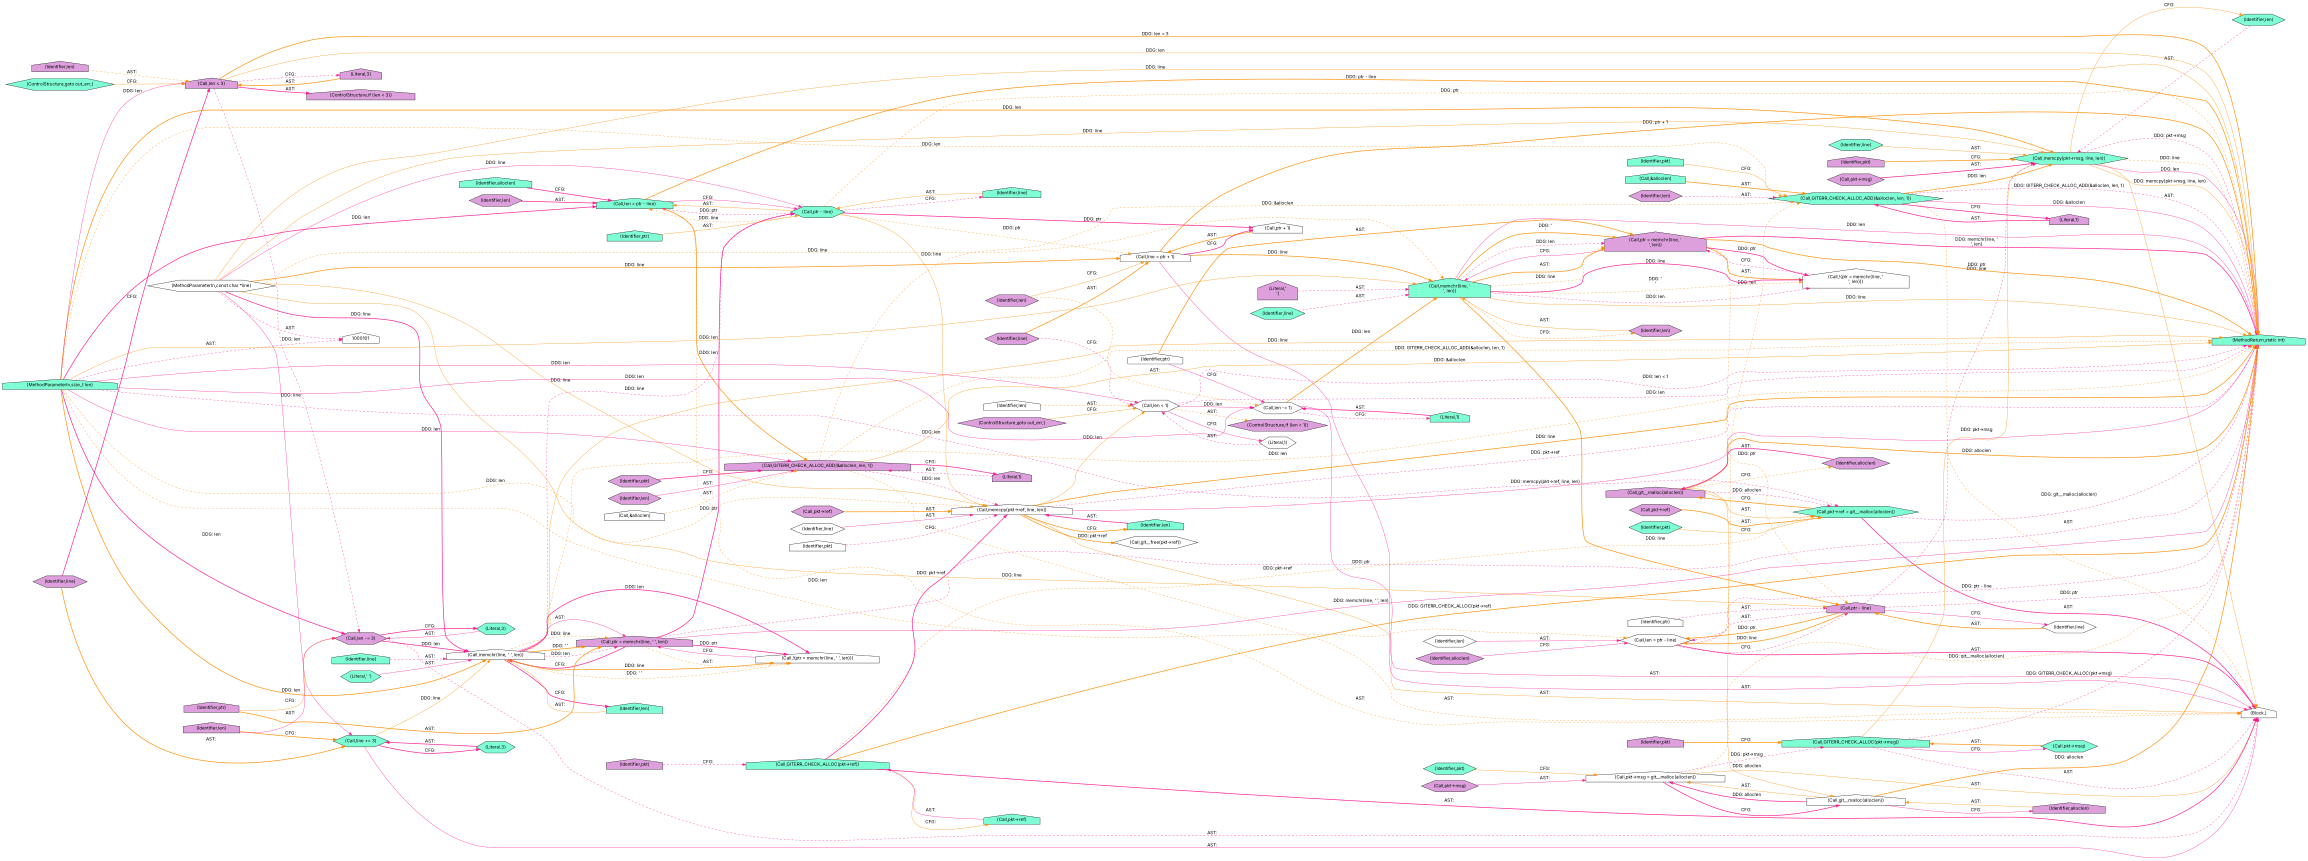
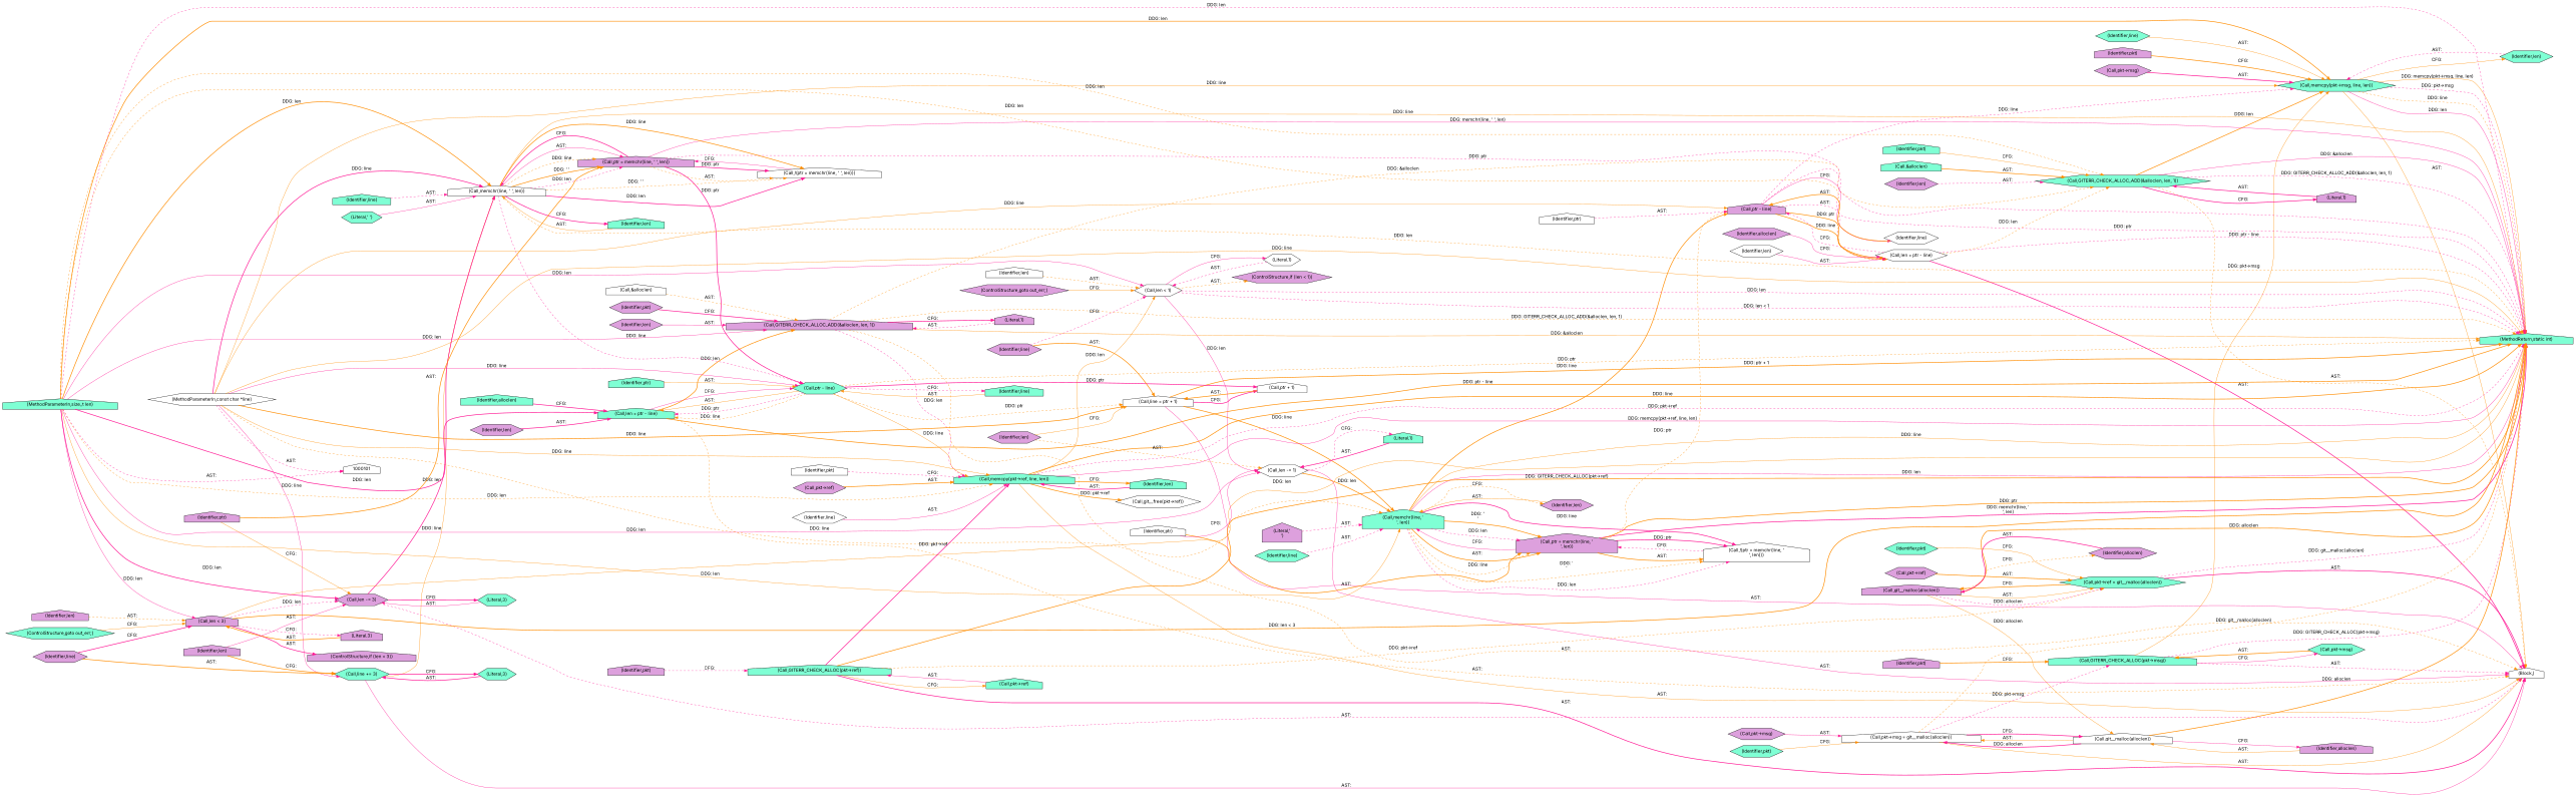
  digraph {
    fontname=Inter
    rankdir=LR
    node [fillcolor=plum fontname=Inter shape=house style=filled]
    edge [color=deeppink fontname=Inter style=bold]
    n1 [fillcolor=aquamarine label="(Call,memcpy(pkt->msg, line, len))" shape=hexagon]
    n2 [fillcolor=aquamarine label="(MethodReturn,static int)"]
    n3 [fillcolor=aquamarine label="(Identifier,len)" shape=hexagon]
    n4 [fillcolor=white label="(Block,)"]
    n5 [fillcolor=aquamarine label="(Call,GITERR_CHECK_ALLOC(pkt->msg))"]
    n6 [fillcolor=aquamarine label="(Call,pkt->msg)" shape=hexagon]
    n7 [fillcolor=white label="(Call,pkt->msg = git__malloc(alloclen))"]
    n8 [fillcolor=white label="(Call,git__malloc(alloclen))"]
    n9 [label="(Identifier,alloclen)"]
    n10 [label="(Call,git__malloc(alloclen))"]
    n11 [fillcolor=aquamarine label="(Call,pkt->ref = git__malloc(alloclen))" shape=hexagon]
    n12 [label="(Identifier,alloclen)" shape=hexagon]
    n13 [label="(Call,ptr - line)"]
    n14 [fillcolor=white label="(Call,len = ptr - line)" shape=hexagon]
    n15 [fillcolor=white label="(Identifier,line)" shape=hexagon]
    n16 [fillcolor=aquamarine label="(Call,GITERR_CHECK_ALLOC_ADD(&alloclen, len, 1))" shape=hexagon]
    n17 [label="(Call,ptr = memchr(line, '\n', len))"]
    n18 [fillcolor=aquamarine label="(Call,memchr(line, '\n', len))"]
    n19 [fillcolor=white label="(Call,!(ptr = memchr(line, '\n', len)))"]
    n20 [label="(Identifier,len)" shape=hexagon]
    n21 [fillcolor=white label="(Call,line = ptr + 1)"]
    n22 [fillcolor=white label="(Call,ptr + 1)"]
    n23 [fillcolor=aquamarine label="(Call,ptr - line)" shape=hexagon]
-   n24 [fillcolor=white label="(Call,memcpy(pkt->ref, line, len))"]
+   n24 [fillcolor=aquamarine label="(Call,memcpy(pkt->ref, line, len))"]
    n25 [fillcolor=aquamarine label="(Call,len = ptr - line)"]
    n26 [fillcolor=aquamarine label="(Identifier,line)"]
    n27 [fillcolor=white label="(Call,len < 1)" shape=hexagon]
    n28 [fillcolor=aquamarine label="(Identifier,len)"]
    n29 [fillcolor=white label="(Call,git__free(pkt->ref))" shape=hexagon]
    n30 [label="(Call,GITERR_CHECK_ALLOC_ADD(&alloclen, len, 1))"]
    n31 [label="(Call,ptr = memchr(line, ' ', len))"]
    n32 [fillcolor=white label="(Call,memchr(line, ' ', len))"]
    n33 [fillcolor=white label="(Call,!(ptr = memchr(line, ' ', len)))"]
    n34 [fillcolor=aquamarine label="(Identifier,len)"]
    n35 [fillcolor=aquamarine label="(Call,line += 3)" shape=hexagon]
    n36 [fillcolor=aquamarine label="(Literal,3)" shape=hexagon]
    n37 [fillcolor=white label="(MethodParameterIn,const char *line)" shape=hexagon]
    1000101 [fillcolor=white]
    n39 [label="(Call,len -= 3)" shape=hexagon]
    n40 [fillcolor=aquamarine label="(Literal,3)" shape=hexagon]
    n41 [label="(Call,len < 3)"]
    n42 [label="(Literal,3)"]
    n43 [label="(ControlStructure,if (len < 3))"]
    n44 [fillcolor=aquamarine label="(MethodParameterIn,size_t len)"]
    n45 [fillcolor=white label="(Call,len -= 1)" shape=hexagon]
    n46 [fillcolor=aquamarine label="(Literal,1)"]
    n47 [label="(ControlStructure,if (len < 1))" shape=hexagon]
    n48 [fillcolor=white label="(Literal,1)" shape=hexagon]
    n49 [label="(Literal,1)"]
    n50 [label="(Literal,1)"]
    n51 [fillcolor=aquamarine label="(Call,GITERR_CHECK_ALLOC(pkt->ref))"]
    n52 [fillcolor=aquamarine label="(Call,pkt->ref)"]
    n53 [fillcolor=white label="(Identifier,len)" shape=hexagon]
    n54 [label="(Call,pkt->ref)" shape=hexagon]
    n55 [fillcolor=aquamarine label="(Identifier,pkt)"]
    n56 [label="(Identifier,pkt)"]
    n57 [label="(Identifier,alloclen)" shape=hexagon]
    n58 [fillcolor=aquamarine label="(Identifier,pkt)" shape=hexagon]
    n59 [label="(Identifier,ptr)"]
    n60 [label="(Identifier,len)" shape=hexagon]
    n61 [fillcolor=aquamarine label="(Identifier,line)" shape=hexagon]
    n62 [fillcolor=aquamarine label="(Call,&alloclen)"]
    n63 [fillcolor=aquamarine label="(Identifier,pkt)" shape=hexagon]
    n64 [label="(Identifier,len)" shape=hexagon]
    n65 [label="(Identifier,len)" shape=hexagon]
    n66 [fillcolor=white label="(Identifier,line)" shape=hexagon]
    n67 [label="(Call,pkt->ref)" shape=hexagon]
    n68 [fillcolor=white label="(Identifier,len)"]
    n69 [label="(ControlStructure,goto out_err;)" shape=hexagon]
    n70 [fillcolor=white label="(Identifier,ptr)"]
    n71 [fillcolor=aquamarine label="(Identifier,line)"]
    n72 [label="(Identifier,len)"]
    n73 [label="(Identifier,pkt)"]
    n74 [fillcolor=aquamarine label="(ControlStructure,goto out_err;)" shape=hexagon]
    n75 [label="(Identifier,line)" shape=hexagon]
    n76 [fillcolor=aquamarine label="(Identifier,alloclen)"]
    n77 [label="(Identifier,len)" shape=hexagon]
    n78 [fillcolor=white label="(Call,&alloclen)"]
    n79 [fillcolor=aquamarine label="(Identifier,ptr)"]
    n80 [fillcolor=white label="(Identifier,ptr)"]
    n81 [label="(Literal,'\n')"]
    n82 [fillcolor=white label="(Identifier,pkt)"]
    n83 [label="(Identifier,pkt)"]
    n84 [label="(Call,pkt->msg)" shape=hexagon]
    n85 [label="(Identifier,len)"]
    n86 [fillcolor=aquamarine label="(Literal,' ')" shape=hexagon]
    n87 [label="(Call,pkt->msg)" shape=hexagon]
    n88 [label="(Identifier,pkt)" shape=hexagon]
    n89 [label="(Identifier,line)" shape=hexagon]
    n90 [fillcolor=aquamarine label="(Identifier,line)" shape=hexagon]
    n1 -> n2 [label="DDG: pkt->msg" style=dashed]
    n1 -> n2 [color=darkorange label="DDG: line" style=dashed]
    n1 -> n2 [label="DDG: len" style=solid]
    n1 -> n2 [color=darkorange label="DDG: memcpy(pkt->msg, line, len)" style=solid]
    n1 -> n3 [color=darkorange label="CFG: " style=solid]
    n1 -> n4 [color=darkorange label="AST: " style=solid]
    n3 -> n1 [label="AST: " style=dashed]
    n5 -> n1 [color=darkorange label="DDG: pkt->msg" style=solid]
    n5 -> n2 [label="DDG: GITERR_CHECK_ALLOC(pkt->msg)" style=dashed]
    n5 -> n4 [label="AST: " style=dashed]
    n5 -> n6 [label="CFG: " style=solid]
    n6 -> n5 [color=darkorange label="AST: "]
    n7 -> n2 [color=darkorange label="DDG: git__malloc(alloclen)" style=dashed]
    n7 -> n4 [color=darkorange label="AST: " style=solid]
    n7 -> n5 [label="DDG: pkt->msg" style=dashed]
    n7 -> n8 [label="CFG: "]
    n8 -> n2 [color=darkorange label="DDG: alloclen"]
    n8 -> n7 [color=darkorange label="AST: " style=solid]
    n8 -> n7 [label="DDG: alloclen"]
    n8 -> n9 [label="CFG: " style=solid]
    n9 -> n8 [color=darkorange label="AST: " style=solid]
    n10 -> n2 [color=darkorange label="DDG: alloclen"]
    n10 -> n8 [color=darkorange label="DDG: alloclen" style=solid]
    n10 -> n11 [color=darkorange label="AST: " style=solid]
    n10 -> n11 [label="DDG: alloclen" style=dashed]
    n10 -> n12 [color=darkorange label="CFG: " style=dashed]
    n11 -> n2 [label="DDG: git__malloc(alloclen)" style=dashed]
    n11 -> n4 [label="AST: "]
    n11 -> n10 [color=darkorange label="CFG: "]
    n12 -> n10 [label="AST: "]
    n13 -> n1 [label="DDG: line" style=dashed]
    n13 -> n2 [label="DDG: ptr" style=dashed]
    n13 -> n14 [label="AST: " style=dashed]
    n13 -> n14 [color=darkorange label="DDG: ptr"]
    n13 -> n14 [color=darkorange label="DDG: line"]
    n13 -> n15 [label="CFG: " style=solid]
    n14 -> n2 [label="DDG: ptr - line" style=dashed]
    n14 -> n4 [label="AST: "]
    n14 -> n13 [label="CFG: " style=dashed]
    n14 -> n16 [color=darkorange label="DDG: len" style=dashed]
    n15 -> n13 [color=darkorange label="AST: "]
    n16 -> n1 [color=darkorange label="DDG: len"]
    n16 -> n2 [label="DDG: &alloclen" style=solid]
    n16 -> n2 [label="DDG: GITERR_CHECK_ALLOC_ADD(&alloclen, len, 1)" style=dashed]
    n16 -> n4 [color=darkorange label="AST: " style=dashed]
    n16 -> n50 [label="CFG: "]
    n17 -> n2 [label="DDG: memchr(line, '\n', len)"]
    n17 -> n2 [color=darkorange label="DDG: ptr"]
    n17 -> n13 [color=darkorange label="DDG: ptr" style=dashed]
    n17 -> n18 [label="CFG: " style=solid]
    n17 -> n19 [color=darkorange label="AST: "]
    n17 -> n19 [label="DDG: ptr"]
    n18 -> n2 [label="DDG: len" style=solid]
    n18 -> n2 [color=darkorange label="DDG: line" style=solid]
    n18 -> n13 [color=darkorange label="DDG: line"]
    n18 -> n17 [color=darkorange label="AST: "]
    n18 -> n17 [color=darkorange label="DDG: line" style=dashed]
    n18 -> n17 [color=darkorange label="DDG: '\n'"]
    n18 -> n17 [label="DDG: len" style=dashed]
    n18 -> n19 [label="DDG: line"]
    n18 -> n19 [color=darkorange label="DDG: '\n'" style=dashed]
    n18 -> n19 [label="DDG: len" style=dashed]
    n18 -> n20 [color=darkorange label="CFG: " style=dashed]
    n19 -> n17 [label="CFG: " style=dashed]
    n20 -> n18 [color=darkorange label="AST: " style=solid]
    n21 -> n2 [color=darkorange label="DDG: ptr + 1"]
    n21 -> n4 [label="AST: " style=solid]
    n21 -> n18 [color=darkorange label="DDG: line"]
    n21 -> n22 [label="CFG: "]
    n22 -> n21 [color=darkorange label="AST: "]
    n23 -> n2 [color=darkorange label="DDG: ptr" style=dashed]
    n23 -> n21 [color=darkorange label="DDG: ptr" style=dashed]
    n23 -> n22 [label="DDG: ptr"]
    n23 -> n24 [color=darkorange label="DDG: line" style=solid]
    n23 -> n25 [color=darkorange label="AST: " style=solid]
    n23 -> n25 [label="DDG: ptr" style=dashed]
    n23 -> n25 [color=darkorange label="DDG: line" style=dashed]
    n23 -> n26 [label="CFG: " style=dashed]
    n24 -> n2 [label="DDG: pkt->ref" style=dashed]
    n24 -> n2 [label="DDG: memcpy(pkt->ref, line, len)" style=solid]
    n24 -> n2 [color=darkorange label="DDG: line"]
    n24 -> n4 [color=darkorange label="AST: " style=solid]
    n24 -> n27 [color=darkorange label="DDG: len" style=solid]
    n24 -> n28 [color=darkorange label="CFG: "]
    n24 -> n29 [color=darkorange label="DDG: pkt->ref"]
    n25 -> n2 [color=darkorange label="DDG: ptr - line"]
    n25 -> n4 [color=darkorange label="AST: " style=dashed]
    n25 -> n23 [label="CFG: " style=solid]
    n25 -> n30 [color=darkorange label="DDG: len"]
    n26 -> n23 [color=darkorange label="AST: " style=solid]
    n27 -> n2 [label="DDG: len < 1" style=dashed]
    n27 -> n2 [label="DDG: len" style=dashed]
    n27 -> n45 [label="DDG: len" style=solid]
    n27 -> n47 [color=darkorange label="AST: " style=dashed]
    n27 -> n48 [label="CFG: " style=solid]
    n28 -> n24 [label="AST: "]
    n30 -> n2 [color=darkorange label="DDG: GITERR_CHECK_ALLOC_ADD(&alloclen, len, 1)" style=dashed]
    n30 -> n2 [color=darkorange label="DDG: &alloclen" style=solid]
    n30 -> n4 [color=darkorange label="AST: " style=dashed]
    n30 -> n16 [color=darkorange label="DDG: &alloclen" style=dashed]
    n30 -> n24 [label="DDG: len" style=dashed]
    n30 -> n49 [label="CFG: "]
    n31 -> n2 [label="DDG: memchr(line, ' ', len)" style=solid]
    n31 -> n2 [label="DDG: ptr" style=dashed]
    n31 -> n23 [label="DDG: ptr"]
    n31 -> n32 [label="CFG: "]
    n31 -> n33 [color=darkorange label="AST: " style=dashed]
    n31 -> n33 [label="DDG: ptr"]
    n32 -> n2 [color=darkorange label="DDG: line" style=solid]
    n32 -> n2 [color=darkorange label="DDG: len" style=dashed]
    n32 -> n23 [label="DDG: line" style=dashed]
    n32 -> n31 [label="AST: " style=solid]
    n32 -> n31 [color=darkorange label="DDG: line" style=dashed]
    n32 -> n31 [color=darkorange label="DDG: ' '"]
    n32 -> n31 [label="DDG: len" style=dashed]
    n32 -> n33 [color=darkorange label="DDG: line"]
    n32 -> n33 [color=darkorange label="DDG: ' '" style=dashed]
    n32 -> n33 [label="DDG: len"]
    n32 -> n34 [label="CFG: "]
    n33 -> n31 [label="CFG: " style=solid]
    n34 -> n32 [color=darkorange label="AST: " style=solid]
    n35 -> n4 [label="AST: " style=solid]
    n35 -> n32 [color=darkorange label="DDG: line" style=solid]
    n35 -> n36 [label="CFG: "]
    n36 -> n35 [label="AST: "]
    n37 -> n1 [color=darkorange label="DDG: line" style=solid]
    n37 -> n2 [color=darkorange label="DDG: line" style=solid]
    n37 -> n13 [color=darkorange label="DDG: line" style=solid]
    n37 -> n18 [color=darkorange label="DDG: line" style=dashed]
    n37 -> n21 [color=darkorange label="DDG: line"]
    n37 -> n23 [label="DDG: line" style=solid]
    n37 -> n24 [color=darkorange label="DDG: line" style=solid]
    n37 -> n32 [label="DDG: line"]
    n37 -> n35 [label="DDG: line" style=solid]
    n37 -> 1000101 [label="AST: " style=dashed]
    n39 -> n4 [label="AST: " style=dashed]
    n39 -> n32 [label="DDG: len"]
    n39 -> n40 [label="CFG: "]
    n40 -> n39 [label="AST: " style=solid]
    n41 -> n2 [color=darkorange label="DDG: len < 3"]
    n41 -> n2 [color=darkorange label="DDG: len" style=solid]
    n41 -> n39 [label="DDG: len" style=dashed]
    n41 -> n42 [label="CFG: " style=dashed]
    n41 -> n43 [label="AST: "]
    n42 -> n41 [color=darkorange label="AST: "]
    n44 -> n1 [color=darkorange label="DDG: len"]
-   n44 -> n11 [label="DDG: len" style=dashed]
+   n44 -> n2 [label="DDG: len" style=dashed]
    n44 -> n14 [color=darkorange label="DDG: len" style=dashed]
    n44 -> n16 [color=darkorange label="DDG: len" style=dashed]
    n44 -> n18 [color=darkorange label="DDG: len" style=solid]
    n44 -> n24 [color=darkorange label="DDG: len" style=dashed]
    n44 -> n25 [label="DDG: len"]
    n44 -> n27 [label="DDG: len" style=solid]
    n44 -> n30 [label="DDG: len" style=solid]
    n44 -> n32 [color=darkorange label="DDG: len"]
    n44 -> 1000101 [label="AST: " style=dashed]
    n44 -> n39 [label="DDG: len"]
    n44 -> n41 [label="DDG: len" style=solid]
    n44 -> n45 [label="DDG: len" style=solid]
    n45 -> n4 [label="AST: " style=solid]
    n45 -> n18 [color=darkorange label="DDG: len"]
    n45 -> n46 [label="CFG: " style=dashed]
    n46 -> n45 [label="AST: "]
    n48 -> n27 [label="AST: " style=dashed]
    n49 -> n30 [label="AST: " style=dashed]
    n50 -> n16 [label="AST: "]
    n51 -> n2 [color=darkorange label="DDG: GITERR_CHECK_ALLOC(pkt->ref)"]
    n51 -> n4 [label="AST: "]
    n51 -> n11 [color=darkorange label="DDG: pkt->ref" style=dashed]
    n51 -> n24 [label="DDG: pkt->ref"]
    n51 -> n52 [color=darkorange label="CFG: " style=solid]
    n52 -> n51 [label="AST: " style=solid]
    n53 -> n14 [label="AST: " style=solid]
    n54 -> n24 [color=darkorange label="AST: "]
    n55 -> n16 [color=darkorange label="CFG: " style=solid]
    n56 -> n51 [label="CFG: " style=dashed]
    n57 -> n14 [label="CFG: " style=solid]
    n58 -> n11 [color=darkorange label="CFG: " style=solid]
    n59 -> n31 [color=darkorange label="AST: "]
    n59 -> n39 [color=darkorange label="CFG: " style=solid]
    n60 -> n21 [color=darkorange label="CFG: " style=solid]
    n60 -> n45 [color=darkorange label="AST: " style=dashed]
    n61 -> n1 [color=darkorange label="AST: " style=solid]
    n62 -> n16 [color=darkorange label="AST: "]
    n63 -> n7 [color=darkorange label="CFG: " style=solid]
    n64 -> n25 [label="AST: "]
    n65 -> n30 [label="AST: " style=solid]
    n66 -> n24 [label="AST: " style=solid]
    n67 -> n11 [color=darkorange label="AST: "]
    n68 -> n27 [color=darkorange label="AST: " style=dashed]
    n69 -> n27 [color=darkorange label="CFG: " style=solid]
    n70 -> n13 [label="AST: " style=dashed]
    n71 -> n32 [label="AST: " style=dashed]
    n72 -> n35 [color=darkorange label="CFG: "]
    n72 -> n39 [label="AST: " style=solid]
    n73 -> n5 [color=darkorange label="CFG: "]
    n74 -> n41 [color=darkorange label="CFG: " style=solid]
    n75 -> n21 [color=darkorange label="AST: "]
    n75 -> n27 [label="CFG: " style=dashed]
    n76 -> n25 [label="CFG: "]
    n77 -> n16 [label="AST: " style=dashed]
    n78 -> n30 [color=darkorange label="AST: " style=dashed]
    n79 -> n23 [color=darkorange label="AST: " style=solid]
    n80 -> n17 [color=darkorange label="AST: "]
    n80 -> n45 [label="CFG: " style=solid]
    n81 -> n18 [label="AST: " style=dashed]
    n82 -> n24 [label="CFG: " style=dashed]
    n83 -> n1 [color=darkorange label="CFG: "]
    n84 -> n1 [label="AST: "]
    n85 -> n41 [color=darkorange label="AST: " style=dashed]
    n86 -> n32 [label="AST: " style=solid]
    n87 -> n7 [label="AST: " style=solid]
    n88 -> n30 [label="CFG: "]
    n89 -> n35 [color=darkorange label="AST: "]
    n89 -> n41 [label="CFG: "]
    n90 -> n18 [label="AST: " style=dashed]
  }
